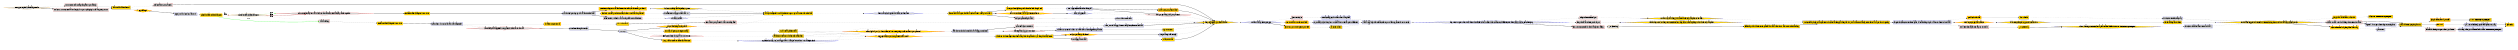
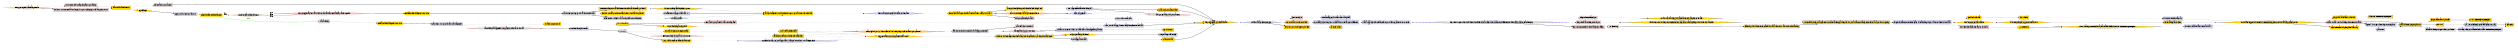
  digraph {
    rankdir=LR
    node [color=blue fillcolor=lightgrey shape=note style=filled]
    edge [arrowhead=box style=dotted]
    n1 [color=orange label="/EE/Types/Engine/StartDialogueNode" shape=diamond]
    n2 [color=red label="You've never told me anything about your family." shape=box]
    n3 [color=red label="You know, we've covered a lot of topics, but your upbringing is still a mystery to me." shape=box]
    n4 [fillcolor=gold label="what would u like to know?" shape=folder]
    n5 [color=red label="Tell me about your parents." shape=folder]
    n6 [color=red fillcolor=gold label="Any siblings?" shape=diamond]
    n7 [fillcolor=gold label="they were great. just kinda distant" shape=diamond]
    n8 [label="nope. just lil ol' me. how about u?"]
    n9 [label="we didn't always see eye-to-eye" shape=diamond]
    n10 [color=orange fillcolor=gold label="Check boolean DrifterSiblingYes"]
    n11 [color=red label="About music? :P"]
    n12 [color=red fillcolor=gold label="I'm sure that's true for most kids."]
    n13 [color=red fillcolor=gold label="About how you should spend your life?"]
    n14 [color=red label="I had a sibling." shape=folder]
    n15 [color=orange label="Check boolean DrifterSiblingNo" shape=diamond]
    n16 [label="LOL actually yes, but that wasn't a big deal"]
    n17 [label="ur probably right. funny how we can all be so similar yet so different." shape=folder]
    n18 [fillcolor=gold label="ya. more or less."]
    n19 [color=orange fillcolor=gold label="Boolean DrifterSiblingYes is now true."]
    n20 [color=red label="Oh. Not technically? But all us kids on the Zariman were basically raised together." shape=diamond]
    n21 [label="I had a very high risk tolerance for my own life. my parents? not so much" shape=box]
    n22 [label="past other... do u mind if I ask what happened?"]
    n23 [color=orange fillcolor=gold label="Boolean DrifterSiblingNo is now true."]
    n24 [label="they were so upset when I told them I'd enlisted to be a soldier. didn't make much difference to them that it was for peace keeping" shape=diamond]
    n25 [color=red label="Same thing that happened to my parents. The Man in the Wall." shape=diamond]
    n26 [color=red fillcolor=gold label="I'd rather not get into it." shape=folder]
    n27 [label="was it nice? growing up with all those other kids?" shape=folder]
    n28 [color=red label="How were concerned for their daughter's safety."]
    n29 [color=red label="They underestimated you." shape=box]
    n30 [color=red label="They should have been proud of you." shape=box]
    n31 [label="u've been through so much" shape=folder]
    n32 [fillcolor=gold label="ok. I understand." shape=box]
    n33 [color=red fillcolor=gold label="Sometimes. They're not all fond memories. Kids can be mean, you know?" shape=box]
    n34 [color=red fillcolor=gold label="The best. We really understood each other. I took that for granted." shape=box]
    n35 [color=red label="To be honest, I wished I was an only child most of the time."]
    n36 [color=orange label="+10 Chemistry" shape=folder]
    n37 [fillcolor=gold label="I wouldn't say that. they just wanted their only daughter to be safe..." shape=diamond]
    n38 [fillcolor=gold label="I think they were, but they were concerned too. they didn't want anything to hurt their only daughter." shape=diamond]
    n39 [label="I'm sorry" shape=folder]
    n40 [color=red fillcolor=gold label="Did you like being an only child?" shape=diamond]
    n41 [color=red label="How about your parents? What were they like?"]
    n42 [fillcolor=gold label="I do know. nothing can be perfect, I guess" shape=diamond]
    n43 [label="it makes me so happy to hear that ^_^"]
    n44 [label="oh that's too bad" shape=diamond]
    n45 [fillcolor=gold label="definitely. wish I'd been more grateful for that at the time... and more understanding."]
    n46 [fillcolor=gold label="I’m incredibly lucky to have parents who cared as deeply as they did. it’s just a shame our family never found a way to show it openly."]
    n47 [color=red fillcolor=gold label="Sorry, I didn't mean to make this about me."]
    n48 [color=red fillcolor=gold label="It's okay. I'll get my revenge one day." shape=folder]
    n49 [color=red label="Everyone's been through a lot. Not just me." shape=diamond]
    n50 [fillcolor=gold label="I always imagined it would be better to grow up in a house with other kids" shape=folder]
    n51 [label="if I get the chance to see them again, I’ll make things right. I'll shower them in love haha" shape=folder]
    n52 [label="no please it's okay. I'm just happy that ur willing to let me know u on a deeper level" shape=diamond]
    n53 [fillcolor=gold label="u will. I really believe that." shape=folder]
    n54 [fillcolor=gold label="all the more reason to be there for each other" shape=box]
    n55 [label="there was school I guess but that's not the same" shape=diamond]
    n56 [color=red fillcolor=gold label="Good luck with that."]
    n57 [color=red label="You'll see them again one day. I'm sure of it." shape=folder]
    n58 [color=red fillcolor=gold label="Let's hope you get that chance." shape=diamond]
    n59 [color=red fillcolor=gold label="Let's get back to you. Your parents still around?" shape=diamond]
    n60 [color=red fillcolor=gold label="That's kind of you. So, where were we? You were going to tell me about your parents?" shape=diamond]
    n61 [fillcolor=gold label="if mom and dad argue, the kids at school aren't *really* in it with u"]
    n62 [fillcolor=gold label="thx... I think?" shape=folder]
    n63 [color=orange fillcolor=gold label="+10 Chemistry" shape=folder]
    n64 [fillcolor=gold label="I'll do everything in my power to make it so" shape=diamond]
    n65 [fillcolor=gold label="I think so. it's been ages since I heard any kind of update but... ya. they'd be back home." shape=folder]
    n66 [label="aah the Morohoshi household was a happy one indeed"]
    n67 [color=red fillcolor=gold label="Saves you from fighting with the other kids though. Lol."]
    n68 [color=red label="Did your parents fight a lot?" shape=box]
    n69 [color=red fillcolor=gold label="That's true. There was always someone there." shape=diamond]
    n70 [label="it's nice to reminisce anyway"]
    n71 [fillcolor=gold label="u know, hearing someone else say that makes it feel more true <RETRO_EMOJI_HEART>" shape=diamond]
    n72 [fillcolor=gold label="thx for asking about them" shape=box]
    n73 [color=red label="You happy about that?"]
    n74 [color=red fillcolor=gold label="Did you get along with them?" shape=diamond]
    n75 [color=red label="I can't tell if you're serious." shape=folder]
    n76 [color=red label="That explains why you're so nice." shape=diamond]
    n77 [label="true. I appreciate that silver lining lol" shape=box]
    n78 [label="oh no I didn't mean that" shape=box]
    n79 [label="that's truly special" shape=diamond]
    n80 [fillcolor=gold label="most of the hex get so bummed out remembering home. we don't talk about family much." shape=diamond]
    n81 [label="it's nice to be asked about mom and dad :)" shape=box]
    n82 [fillcolor=gold label="lol of course I am" shape=folder]
    n83 [label="we got along well enough" shape=box]
    n84 [label="I am - sort of. \"happy\" doesn't really describe mom and dad"]
    n85 [label="oh that's so sweet of u. heh... is it bad that I was exaggerating a little?" shape=folder]
    n86 [color=red label="Did you get along with your parents?" shape=diamond]
    n87 [color=red fillcolor=gold label="What were your parents like?"]
    n88 [color=red fillcolor=gold label="Any Arthur and Eleanor, of course."]
    n89 [color=red label="That's too bad. We should keep those memories alive."]
    n90 [color=red fillcolor=gold label="I can understand why they'd feel that way." shape=folder]
    n91 [fillcolor=gold label="my true were..." shape=box]
    n92 [fillcolor=gold label="of course <RETRO_EMOJI_HEART>"]
    n93 [label="agreed :) but I get where they're coming from" shape=box]
    n94 [fillcolor=gold label="well, I'd better get going for now" shape=folder]
    n95 [label="ya. me too." shape=box]
    n96 [color=red fillcolor=gold label="Alright. Take care of yourself."]
    n97 [color=red fillcolor=gold label="For now?" shape=box]
    n98 [color=red label="Thanks for letting me get to know you better." shape=box]
    n99 [fillcolor=gold label="u too <RETRO_EMOJI_HEART>" shape=folder]
    n100 [label="ya :) we're definitely gonna talk again soon, silly"]
    n101 [label="it's easy when you make me feel so safe <RETRO_EMOJI_HEART>"]
    "Chat ends." [color=orange fillcolor=gold]
    n1 -> n2
    n1 -> n3 [arrowhead=vee style=bold]
    n2 -> n4 [style=dashed]
    n3 -> n4 [style=dashed]
    n4 -> n5 [arrowhead=vee]
    n4 -> n6 [arrowhead=vee style=dashed]
    n5 -> n7 [style=bold]
    n6 -> n8 [arrowhead=vee style=bold]
    n7 -> n9 [arrowhead=vee]
    n8 -> n10 [arrowhead=vee]
    n9 -> n11
    n9 -> n12 [arrowhead=vee style=dashed]
    n9 -> n13 [style=bold]
    n10 -> n14 [color=green label=true style=bold]
    n10 -> n15 [color=brown label=false]
    n11 -> n16 [arrowhead=vee]
    n12 -> n17 [style=dashed]
    n13 -> n18
    n14 -> n19 [style=dashed]
    n15 -> n14 [arrowhead=vee color=brown label=false]
    n15 -> n20 [color=green label=true style=dashed]
    n15 -> n20 [arrowhead=vee color=brown label=false style=bold]
    n16 -> n21 [style=dashed]
    n17 -> n21 [style=dashed]
    n18 -> n21
    n19 -> n22 [style=bold]
    n20 -> n23 [style=bold]
    n21 -> n24 [arrowhead=vee style=dashed]
    n22 -> n25 [arrowhead=vee]
    n22 -> n26 [arrowhead=vee style=dashed]
    n23 -> n27 [style=bold]
    n24 -> n28 [style=bold]
    n24 -> n29 [arrowhead=vee]
    n24 -> n30
    n25 -> n31 [style=bold]
    n26 -> n32
    n27 -> n33 [style=bold]
    n27 -> n34 [arrowhead=vee]
    n27 -> n35 [style=bold]
    n28 -> n36
    n29 -> n37
    n30 -> n38
    n31 -> n39 [arrowhead=vee style=bold]
-   n39 -> n40 [style=bold]
+   n32 -> n40 [style=bold]
    n32 -> n41 [arrowhead=vee style=bold]
    n33 -> n42 [arrowhead=vee]
    n34 -> n43 [arrowhead=vee style=dashed]
    n35 -> n44 [arrowhead=vee]
    n36 -> n45 [style=bold]
    n37 -> n46 [arrowhead=vee]
    n38 -> n46 [arrowhead=vee]
    n39 -> n47 [arrowhead=vee style=bold]
    n39 -> n48 [arrowhead=vee style=dashed]
    n39 -> n49 [arrowhead=vee]
    n40 -> n50
    n41 -> n7
    n42 -> n50 [style=dashed]
    n43 -> n50 [style=bold]
    n44 -> n50 [style=dashed]
    n45 -> n46 [arrowhead=vee style=bold]
    n46 -> n51 [style=bold]
    n47 -> n52
    n48 -> n53 [arrowhead=vee style=dashed]
    n49 -> n54
    n50 -> n55
    n51 -> n56
    n51 -> n57 [arrowhead=vee]
    n51 -> n58
    n52 -> n59
    n52 -> n60 [arrowhead=vee]
    n53 -> n59 [arrowhead=vee style=dashed]
    n53 -> n60 [arrowhead=vee style=dashed]
    n54 -> n59
    n54 -> n60 [arrowhead=vee style=dashed]
    n55 -> n61 [arrowhead=vee]
    n56 -> n62 [arrowhead=vee style=dashed]
    n57 -> n63 [arrowhead=vee style=dashed]
    n58 -> n64
    n59 -> n65 [arrowhead=vee style=dashed]
    n60 -> n66 [arrowhead=vee style=dashed]
    n61 -> n67 [arrowhead=vee style=bold]
    n61 -> n68 [style=bold]
    n61 -> n69 [style=bold]
    n62 -> n70
    n63 -> n71 [style=bold]
    n64 -> n72 [style=dashed]
    n65 -> n73 [style=bold]
    n65 -> n74 [style=bold]
    n66 -> n75 [arrowhead=vee style=bold]
    n66 -> n76 [style=dashed]
    n67 -> n77 [arrowhead=vee]
    n68 -> n78 [style=dashed]
    n69 -> n79 [style=bold]
    n70 -> n80 [arrowhead=vee style=dashed]
    n71 -> n81
    n72 -> n80 [arrowhead=vee style=dashed]
    n73 -> n82 [style=dashed]
    n74 -> n83 [arrowhead=vee style=bold]
    n75 -> n84 [arrowhead=vee style=dashed]
    n76 -> n85 [arrowhead=vee style=bold]
    n77 -> n86 [arrowhead=vee style=bold]
    n77 -> n87 [style=bold]
    n78 -> n7 [arrowhead=vee]
    n79 -> n86 [arrowhead=vee]
    n79 -> n87 [arrowhead=vee]
    n80 -> n88
    n80 -> n89 [arrowhead=vee style=bold]
    n80 -> n90 [arrowhead=vee style=bold]
    n81 -> n80 [arrowhead=vee]
    n82 -> n7 [arrowhead=vee style=bold]
    n83 -> n7 [arrowhead=vee]
    n84 -> n7 [arrowhead=vee style=bold]
    n85 -> n91 [arrowhead=vee style=dashed]
    n86 -> n7 [arrowhead=vee]
    n87 -> n7 [arrowhead=vee style=bold]
    n88 -> n92 [arrowhead=vee]
    n89 -> n93 [style=bold]
    n89 -> n94 [style=bold]
    n90 -> n95 [arrowhead=vee]
    n91 -> n7
    n93 -> n94
    n94 -> n96 [arrowhead=vee]
    n94 -> n97 [style=bold]
    n94 -> n98 [arrowhead=vee style=dashed]
    n95 -> n94 [style=dashed]
    n96 -> n99 [style=bold]
    n97 -> n100 [arrowhead=vee style=dashed]
    n98 -> n101 [style=bold]
    n99 -> "Chat ends." [arrowhead=vee]
    n100 -> "Chat ends." [style=bold]
    n101 -> "Chat ends."
  }
